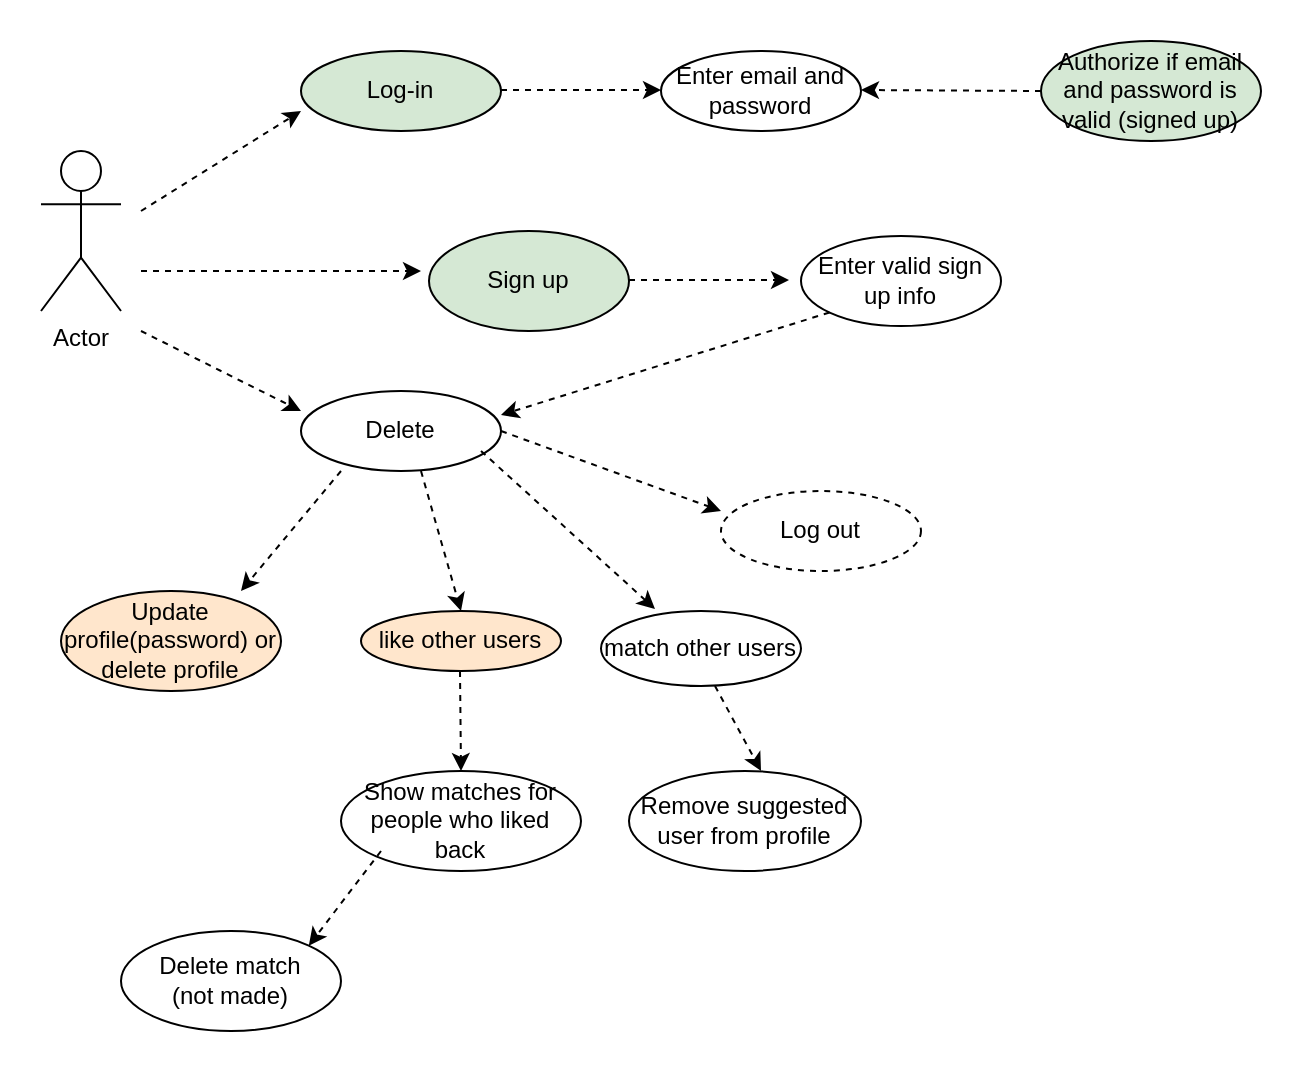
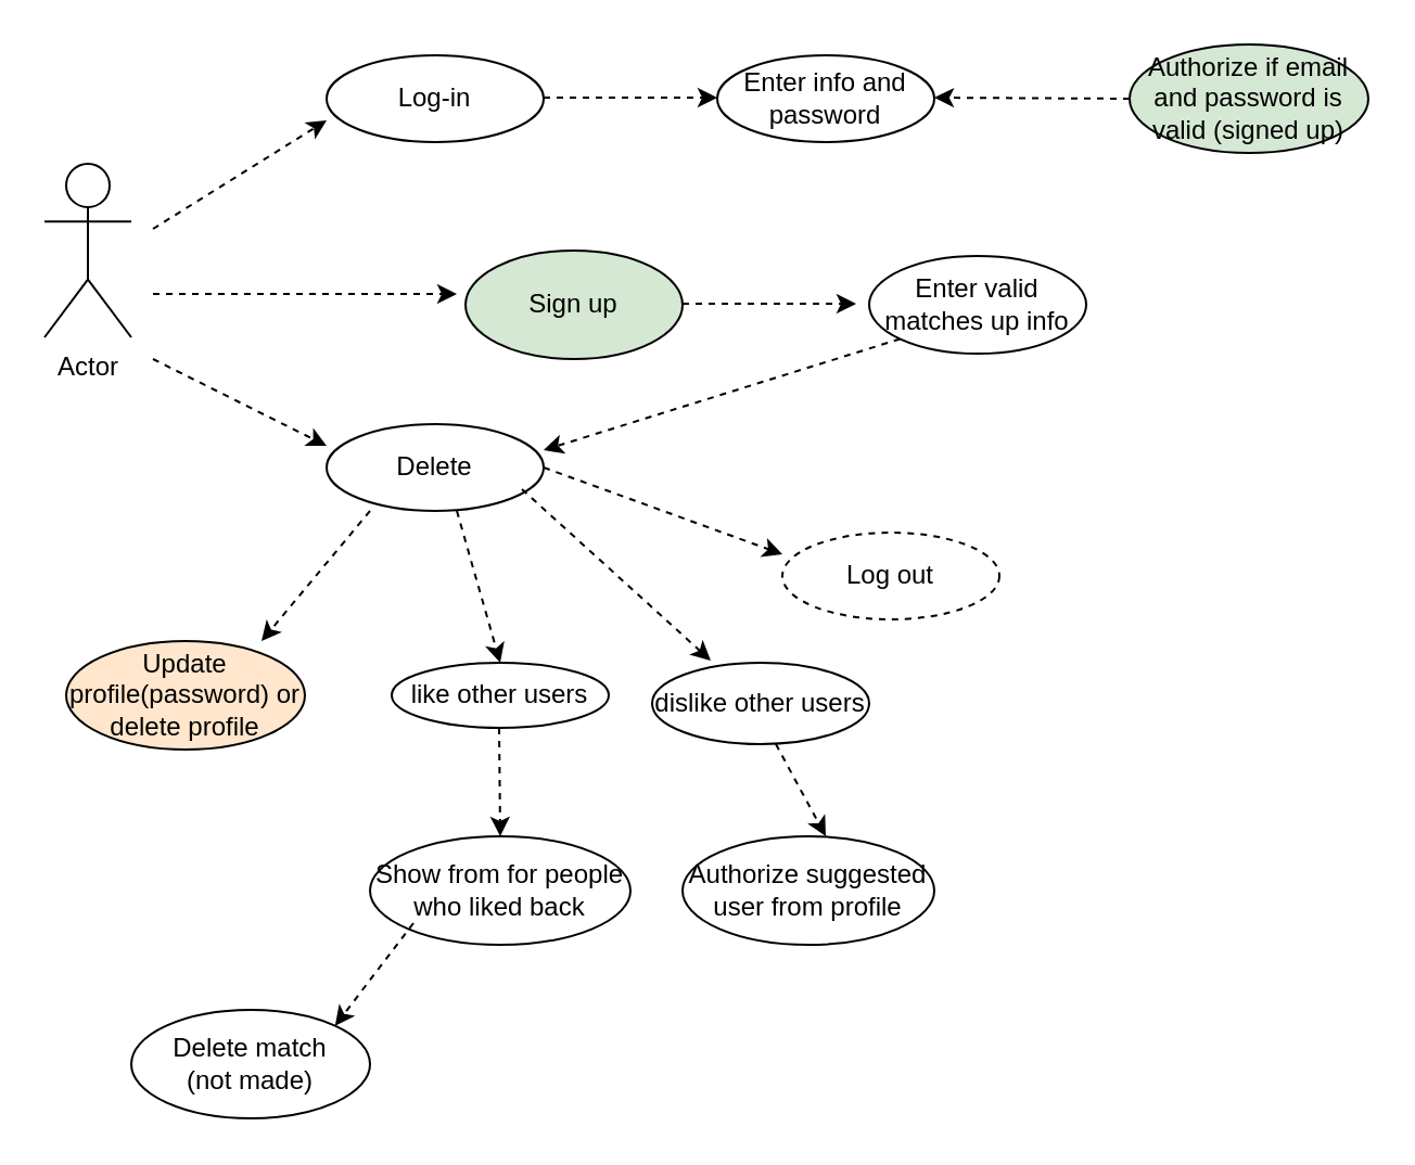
  <mxCell id="0" />
  <mxCell id="1" parent="0" />
  <mxCell id="2" value="Actor" style="shape=umlActor;verticalLabelPosition=bottom;verticalAlign=top;html=1;outlineConnect=0;" parent="1" vertex="1"><mxGeometry x="20" y="75" width="40" height="80" as="geometry" /></mxCell>
  <mxCell id="3" value="" style="endArrow=classic;dashed=1;html=1;" parent="1" edge="1"><mxGeometry width="50" height="50" relative="1" as="geometry"><mxPoint x="70" y="105" as="sourcePoint" /><mxPoint x="150" y="55" as="targetPoint" /></mxGeometry></mxCell>
  <mxCell id="4" value="" style="endArrow=classic;dashed=1;html=1;" parent="1" edge="1"><mxGeometry width="50" height="50" relative="1" as="geometry"><mxPoint x="70" y="135" as="sourcePoint" /><mxPoint x="210" y="135" as="targetPoint" /></mxGeometry></mxCell>
- <mxCell id="5" value="Log-in" style="ellipse;whiteSpace=wrap;html=1;fillColor=#d5e8d4;" parent="1" vertex="1"><mxGeometry x="150" y="25" width="100" height="40" as="geometry" /></mxCell>
+ <mxCell id="5" value="Log-in" style="ellipse;whiteSpace=wrap;html=1;" parent="1" vertex="1"><mxGeometry x="150" y="25" width="100" height="40" as="geometry" /></mxCell>
  <mxCell id="6" value="Sign up" style="ellipse;whiteSpace=wrap;html=1;fillColor=#d5e8d4;" parent="1" vertex="1"><mxGeometry x="214" y="115" width="100" height="50" as="geometry" /></mxCell>
  <mxCell id="7" value="Delete" style="ellipse;whiteSpace=wrap;html=1;" parent="1" vertex="1"><mxGeometry x="150" y="195" width="100" height="40" as="geometry" /></mxCell>
  <mxCell id="8" value="" style="endArrow=classic;dashed=1;html=1;" parent="1" edge="1"><mxGeometry width="50" height="50" relative="1" as="geometry"><mxPoint x="314" y="139.5" as="sourcePoint" /><mxPoint x="394" y="139.5" as="targetPoint" /></mxGeometry></mxCell>
- <mxCell id="9" value="Enter valid sign up info" style="ellipse;whiteSpace=wrap;html=1;" parent="1" vertex="1"><mxGeometry x="400" y="117.5" width="100" height="45" as="geometry" /></mxCell>
+ <mxCell id="9" value="Enter valid matches up info" style="ellipse;whiteSpace=wrap;html=1;" parent="1" vertex="1"><mxGeometry x="400" y="117.5" width="100" height="45" as="geometry" /></mxCell>
  <mxCell id="10" value="" style="endArrow=classic;dashed=1;html=1;" parent="1" edge="1"><mxGeometry width="50" height="50" relative="1" as="geometry"><mxPoint x="250" y="44.5" as="sourcePoint" /><mxPoint x="330" y="44.5" as="targetPoint" /></mxGeometry></mxCell>
- <mxCell id="11" value="Enter email and password" style="ellipse;whiteSpace=wrap;html=1;" parent="1" vertex="1"><mxGeometry x="330" y="25" width="100" height="40" as="geometry" /></mxCell>
+ <mxCell id="11" value="Enter info and password" style="ellipse;whiteSpace=wrap;html=1;" parent="1" vertex="1"><mxGeometry x="330" y="25" width="100" height="40" as="geometry" /></mxCell>
  <mxCell id="12" value="Authorize if email and password is valid (signed up)" style="ellipse;whiteSpace=wrap;html=1;fillColor=#d5e8d4;" parent="1" vertex="1"><mxGeometry x="520" y="20" width="110" height="50" as="geometry" /></mxCell>
  <mxCell id="13" value="" style="endArrow=classic;dashed=1;html=1;" parent="1" edge="1"><mxGeometry width="50" height="50" relative="1" as="geometry"><mxPoint x="520" y="45" as="sourcePoint" /><mxPoint x="430" y="44.5" as="targetPoint" /></mxGeometry></mxCell>
  <mxCell id="14" value="" style="endArrow=classic;dashed=1;html=1;entryX=0;entryY=0.25;entryDx=0;entryDy=0;entryPerimeter=0;" parent="1" target="7" edge="1"><mxGeometry width="50" height="50" relative="1" as="geometry"><mxPoint x="70" y="165" as="sourcePoint" /><mxPoint x="150" y="215" as="targetPoint" /></mxGeometry></mxCell>
  <mxCell id="15" value="Update profile(password) or delete profile" style="ellipse;whiteSpace=wrap;html=1;fillColor=#ffe6cc;" parent="1" vertex="1"><mxGeometry x="30" y="295" width="110" height="50" as="geometry" /></mxCell>
  <mxCell id="16" value="" style="endArrow=classic;dashed=1;html=1;" parent="1" edge="1"><mxGeometry width="50" height="50" relative="1" as="geometry"><mxPoint x="170" y="235" as="sourcePoint" /><mxPoint x="120" y="295" as="targetPoint" /></mxGeometry></mxCell>
  <mxCell id="17" value="" style="endArrow=classic;dashed=1;html=1;" parent="1" edge="1"><mxGeometry width="50" height="50" relative="1" as="geometry"><mxPoint x="210" y="235" as="sourcePoint" /><mxPoint x="230" y="305" as="targetPoint" /><Array as="points" /></mxGeometry></mxCell>
- <mxCell id="18" value="like other users" style="ellipse;whiteSpace=wrap;html=1;fillColor=#ffe6cc;" parent="1" vertex="1"><mxGeometry x="180" y="305" width="100" height="30" as="geometry" /></mxCell>
+ <mxCell id="18" value="like other users" style="ellipse;whiteSpace=wrap;html=1;" parent="1" vertex="1"><mxGeometry x="180" y="305" width="100" height="30" as="geometry" /></mxCell>
  <mxCell id="19" value="" style="endArrow=classic;dashed=1;html=1;" parent="1" edge="1"><mxGeometry width="50" height="50" relative="1" as="geometry"><mxPoint x="229.5" y="335" as="sourcePoint" /><mxPoint x="230" y="385" as="targetPoint" /></mxGeometry></mxCell>
- <mxCell id="20" value="Show matches for people who liked back" style="ellipse;whiteSpace=wrap;html=1;" parent="1" vertex="1"><mxGeometry x="170" y="385" width="120" height="50" as="geometry" /></mxCell>
- <mxCell id="21" value="match other users" style="ellipse;whiteSpace=wrap;html=1;" parent="1" vertex="1"><mxGeometry x="300" y="305" width="100" height="37.5" as="geometry" /></mxCell>
+ <mxCell id="20" value="Show from for people who liked back" style="ellipse;whiteSpace=wrap;html=1;" parent="1" vertex="1"><mxGeometry x="170" y="385" width="120" height="50" as="geometry" /></mxCell>
+ <mxCell id="21" value="dislike other users" style="ellipse;whiteSpace=wrap;html=1;" parent="1" vertex="1"><mxGeometry x="300" y="305" width="100" height="37.5" as="geometry" /></mxCell>
  <mxCell id="22" value="" style="endArrow=classic;dashed=1;html=1;entryX=0.27;entryY=-0.027;entryDx=0;entryDy=0;entryPerimeter=0;" parent="1" target="21" edge="1"><mxGeometry width="50" height="50" relative="1" as="geometry"><mxPoint x="240" y="225" as="sourcePoint" /><mxPoint x="290" y="275" as="targetPoint" /></mxGeometry></mxCell>
- <mxCell id="23" value="Remove suggested user from profile" style="ellipse;whiteSpace=wrap;html=1;" parent="1" vertex="1"><mxGeometry x="314" y="385" width="116" height="50" as="geometry" /></mxCell>
+ <mxCell id="23" value="Authorize suggested user from profile" style="ellipse;whiteSpace=wrap;html=1;" parent="1" vertex="1"><mxGeometry x="314" y="385" width="116" height="50" as="geometry" /></mxCell>
  <mxCell id="24" value="" style="endArrow=classic;dashed=1;html=1;" parent="1" edge="1"><mxGeometry width="50" height="50" relative="1" as="geometry"><mxPoint x="357" y="342.5" as="sourcePoint" /><mxPoint x="380" y="385" as="targetPoint" /><Array as="points" /></mxGeometry></mxCell>
  <mxCell id="25" value="Delete match&lt;br&gt;(not made)" style="ellipse;whiteSpace=wrap;html=1;" parent="1" vertex="1"><mxGeometry x="60" y="465" width="110" height="50" as="geometry" /></mxCell>
  <mxCell id="26" value="" style="endArrow=classic;dashed=1;html=1;entryX=1;entryY=0;entryDx=0;entryDy=0;" parent="1" target="25" edge="1"><mxGeometry width="50" height="50" relative="1" as="geometry"><mxPoint x="190" y="425" as="sourcePoint" /><mxPoint x="150" y="475" as="targetPoint" /><Array as="points" /></mxGeometry></mxCell>
  <mxCell id="27" value="Log out" style="ellipse;whiteSpace=wrap;html=1;dashed=1;" parent="1" vertex="1"><mxGeometry x="360" y="245" width="100" height="40" as="geometry" /></mxCell>
  <mxCell id="28" value="" style="endArrow=classic;dashed=1;html=1;entryX=0;entryY=0.25;entryDx=0;entryDy=0;entryPerimeter=0;" parent="1" target="27" edge="1"><mxGeometry width="50" height="50" relative="1" as="geometry"><mxPoint x="250" y="215" as="sourcePoint" /><mxPoint x="320" y="265" as="targetPoint" /></mxGeometry></mxCell>
  <mxCell id="29" value="" style="endArrow=classic;dashed=1;html=1;entryX=1;entryY=0.3;entryDx=0;entryDy=0;entryPerimeter=0;exitX=0;exitY=1;exitDx=0;exitDy=0;" parent="1" target="7" edge="1" source="9"><mxGeometry width="50" height="50" relative="1" as="geometry"><mxPoint x="430" y="117.5" as="sourcePoint" /><mxPoint x="320" y="87.5" as="targetPoint" /><Array as="points" /></mxGeometry></mxCell>
